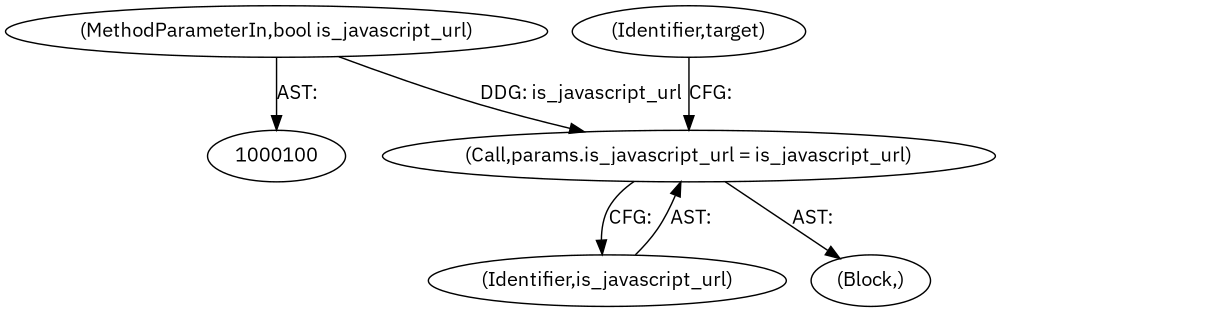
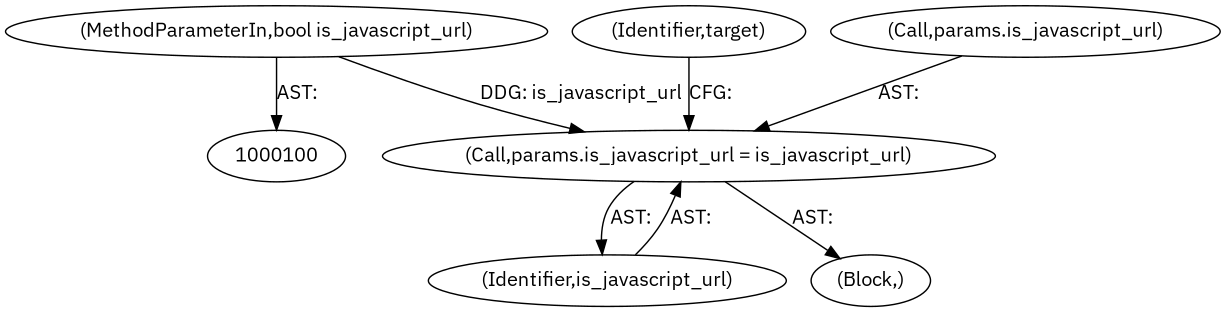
  digraph {
    fontname="IBM Plex Sans"
    node [fontname="IBM Plex Sans"]
    edge [fontname="IBM Plex Sans"]
    n1 [label="(Call,params.is_javascript_url = is_javascript_url)"]
    n2 [label="(Identifier,is_javascript_url)"]
    n3 [label="(Block,)"]
    n4 [label="(MethodParameterIn,bool is_javascript_url)"]
    1000100
    n6 [label="(Identifier,target)"]
-   n1 -> n2 [label="CFG: "]
+   n7 [label="(Call,params.is_javascript_url)"]
+   n1 -> n2 [label="AST: "]
    n1 -> n3 [label="AST: "]
    n2 -> n1 [label="AST: "]
    n4 -> n1 [label="DDG: is_javascript_url"]
    n4 -> 1000100 [label="AST: "]
    n6 -> n1 [label="CFG: "]
+   n7 -> n1 [label="AST: "]
  }
